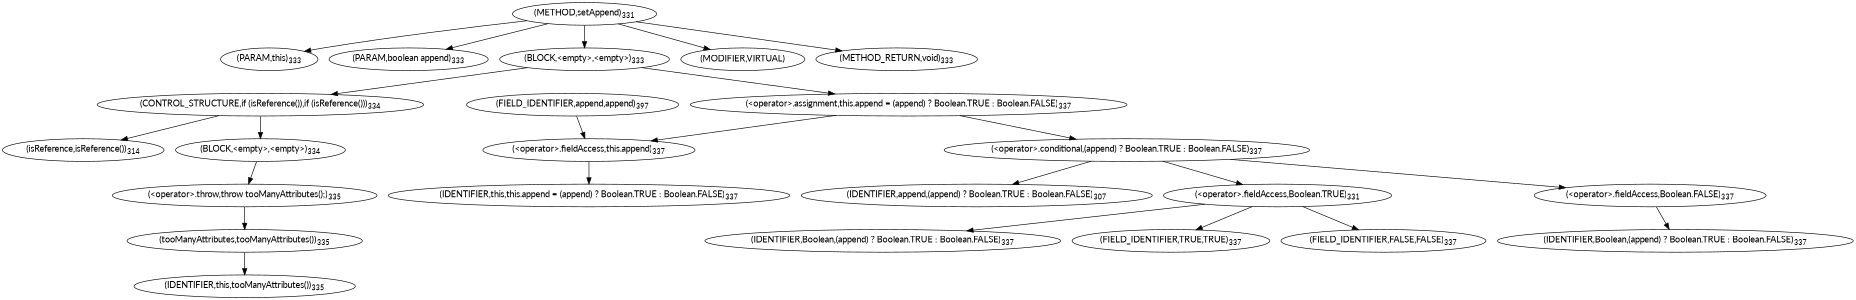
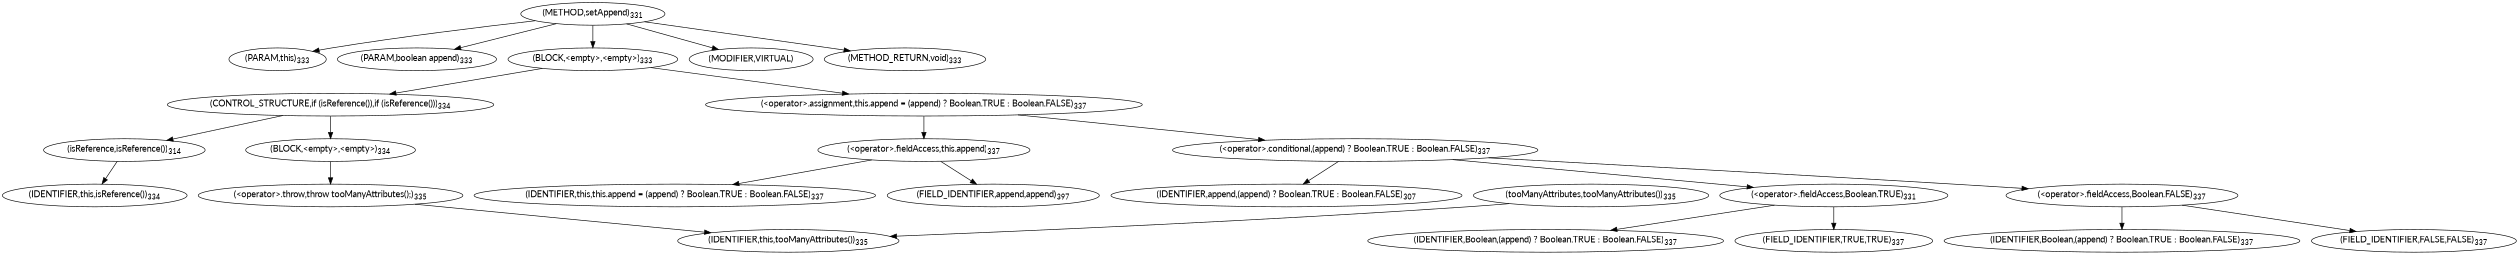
  digraph {
    fontname=Lato
    node [fontname=Lato]
    edge [fontname=Lato]
    n1 [label=<(METHOD,setAppend)<SUB>331</SUB>>]
    n2 [label=<(PARAM,this)<SUB>333</SUB>>]
    n3 [label=<(PARAM,boolean append)<SUB>333</SUB>>]
    n4 [label=<(BLOCK,&lt;empty&gt;,&lt;empty&gt;)<SUB>333</SUB>>]
    n5 [label=<(MODIFIER,VIRTUAL)>]
    n6 [label=<(METHOD_RETURN,void)<SUB>333</SUB>>]
    n7 [label=<(CONTROL_STRUCTURE,if (isReference()),if (isReference()))<SUB>334</SUB>>]
    n8 [label=<(&lt;operator&gt;.assignment,this.append = (append) ? Boolean.TRUE : Boolean.FALSE)<SUB>337</SUB>>]
    n9 [label=<(isReference,isReference())<SUB>314</SUB>>]
    n10 [label=<(BLOCK,&lt;empty&gt;,&lt;empty&gt;)<SUB>334</SUB>>]
    n11 [label=<(&lt;operator&gt;.fieldAccess,this.append)<SUB>337</SUB>>]
    n12 [label=<(&lt;operator&gt;.conditional,(append) ? Boolean.TRUE : Boolean.FALSE)<SUB>337</SUB>>]
+   n13 [label=<(IDENTIFIER,this,isReference())<SUB>334</SUB>>]
    n14 [label=<(&lt;operator&gt;.throw,throw tooManyAttributes();)<SUB>335</SUB>>]
    n15 [label=<(tooManyAttributes,tooManyAttributes())<SUB>335</SUB>>]
    n16 [label=<(IDENTIFIER,this,tooManyAttributes())<SUB>335</SUB>>]
    n17 [label=<(IDENTIFIER,this,this.append = (append) ? Boolean.TRUE : Boolean.FALSE)<SUB>337</SUB>>]
    n18 [label=<(FIELD_IDENTIFIER,append,append)<SUB>397</SUB>>]
    n19 [label=<(IDENTIFIER,append,(append) ? Boolean.TRUE : Boolean.FALSE)<SUB>307</SUB>>]
    n20 [label=<(&lt;operator&gt;.fieldAccess,Boolean.TRUE)<SUB>331</SUB>>]
    n21 [label=<(&lt;operator&gt;.fieldAccess,Boolean.FALSE)<SUB>337</SUB>>]
    n22 [label=<(IDENTIFIER,Boolean,(append) ? Boolean.TRUE : Boolean.FALSE)<SUB>337</SUB>>]
    n23 [label=<(FIELD_IDENTIFIER,TRUE,TRUE)<SUB>337</SUB>>]
    n24 [label=<(IDENTIFIER,Boolean,(append) ? Boolean.TRUE : Boolean.FALSE)<SUB>337</SUB>>]
    n25 [label=<(FIELD_IDENTIFIER,FALSE,FALSE)<SUB>337</SUB>>]
    n1 -> n2
    n1 -> n3
    n1 -> n4
    n1 -> n5
    n1 -> n6
    n4 -> n7
    n4 -> n8
    n7 -> n9
    n7 -> n10
    n8 -> n11
    n8 -> n12
+   n9 -> n13
    n10 -> n14
    n11 -> n17
-   n18 -> n11
+   n11 -> n18
    n12 -> n19
    n12 -> n20
    n12 -> n21
-   n14 -> n15
+   n14 -> n16
    n15 -> n16
    n20 -> n22
    n20 -> n23
    n21 -> n24
-   n20 -> n25
+   n21 -> n25
  }
